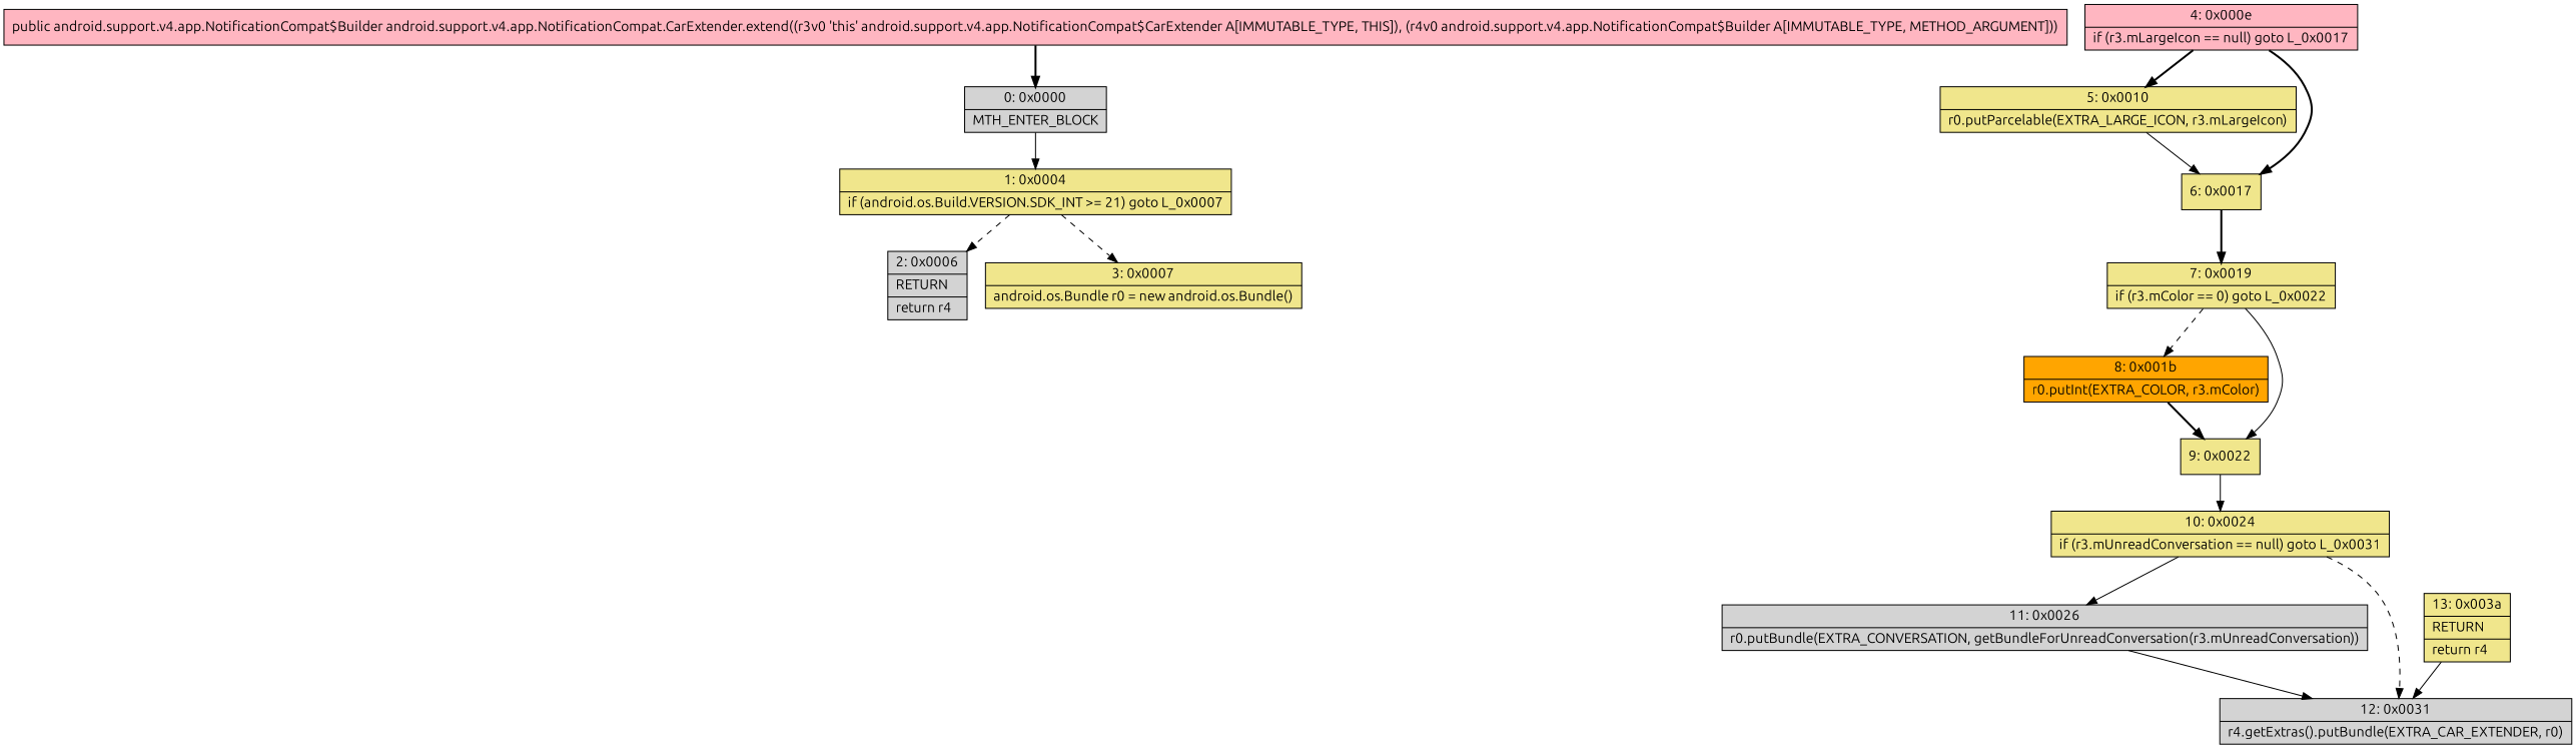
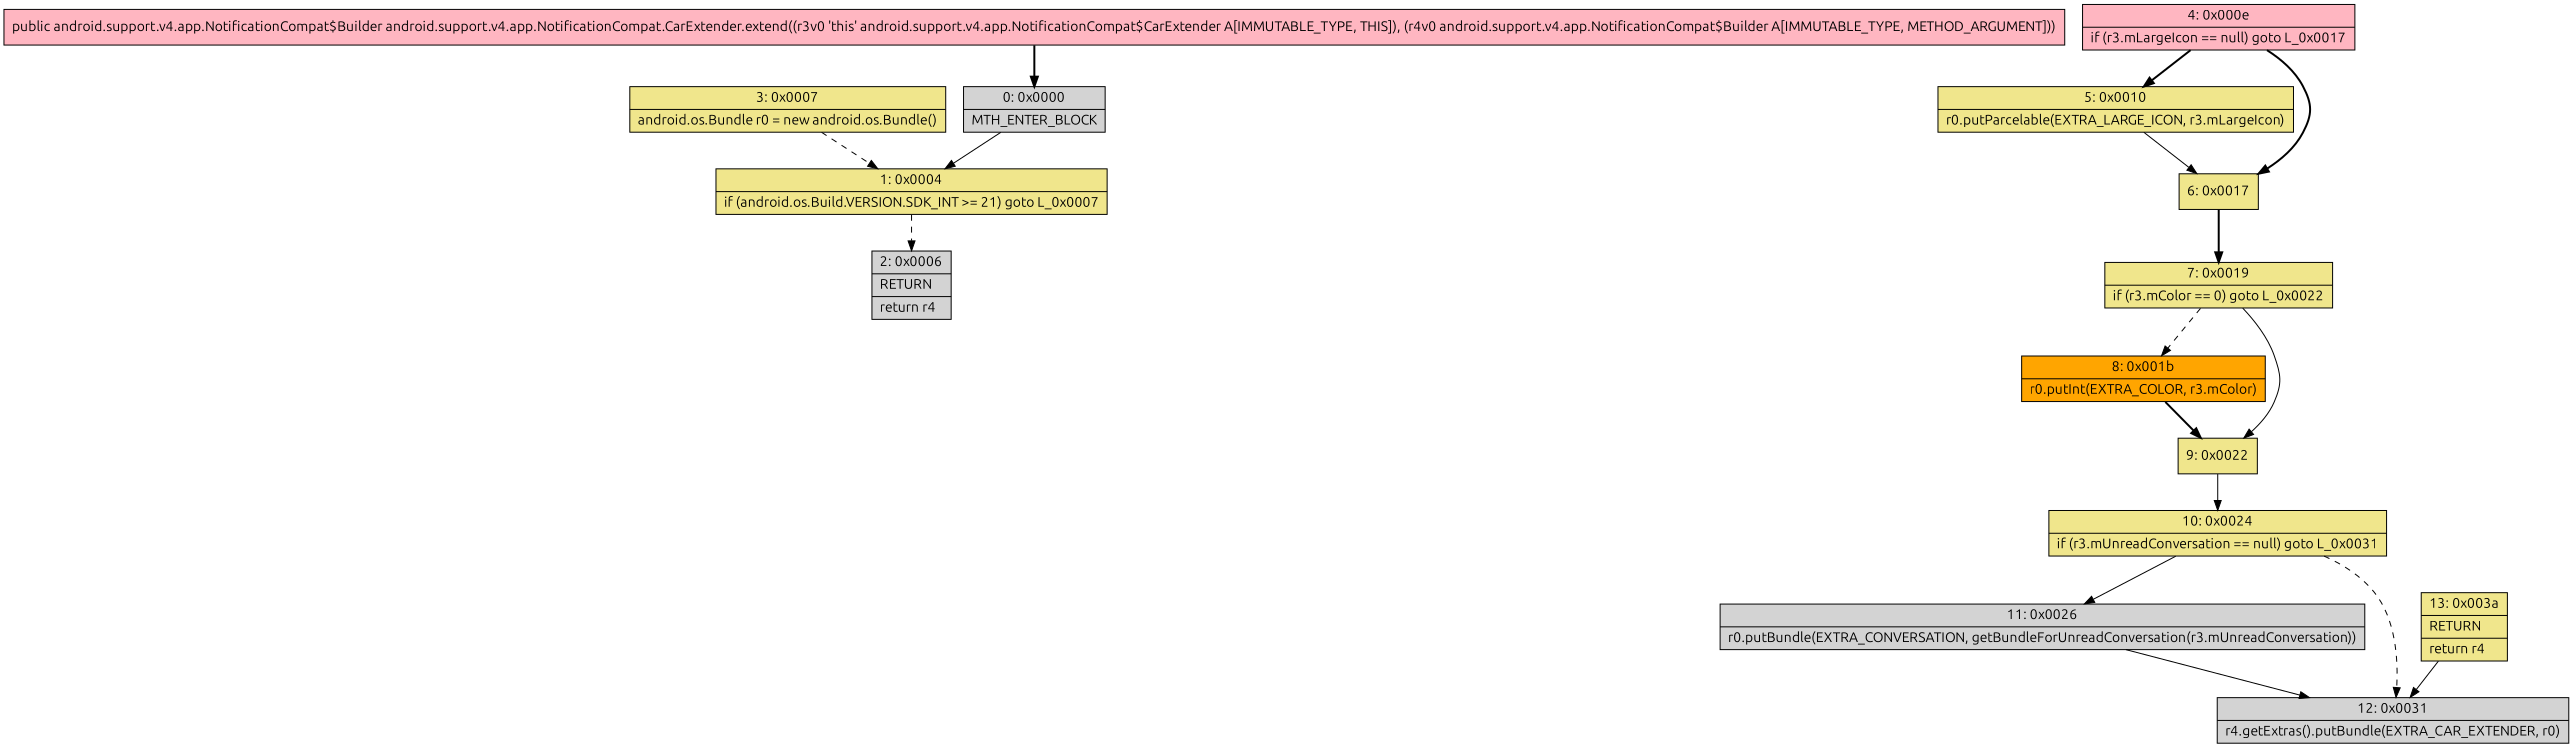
  digraph {
    fontname=Ubuntu
    node [fillcolor=khaki fontname=Ubuntu shape=record style=filled]
    edge [fontname=Ubuntu style=solid]
    n1 [fillcolor=lightgrey label="{0\:\ 0x0000|MTH_ENTER_BLOCK\l}"]
    n2 [label="{1\:\ 0x0004|if (android.os.Build.VERSION.SDK_INT \>= 21) goto L_0x0007\l}"]
    n3 [fillcolor=lightgrey label="{2\:\ 0x0006|RETURN\l|return r4\l}"]
    n4 [label="{3\:\ 0x0007|android.os.Bundle r0 = new android.os.Bundle()\l}"]
    n5 [fillcolor=lightpink label="{4\:\ 0x000e|if (r3.mLargeIcon == null) goto L_0x0017\l}"]
    n6 [label="{5\:\ 0x0010|r0.putParcelable(EXTRA_LARGE_ICON, r3.mLargeIcon)\l}"]
    n7 [label="{6\:\ 0x0017}"]
    n8 [label="{7\:\ 0x0019|if (r3.mColor == 0) goto L_0x0022\l}"]
    n9 [fillcolor=orange label="{8\:\ 0x001b|r0.putInt(EXTRA_COLOR, r3.mColor)\l}"]
    n10 [label="{9\:\ 0x0022}"]
    n11 [label="{10\:\ 0x0024|if (r3.mUnreadConversation == null) goto L_0x0031\l}"]
    n12 [fillcolor=lightgrey label="{11\:\ 0x0026|r0.putBundle(EXTRA_CONVERSATION, getBundleForUnreadConversation(r3.mUnreadConversation))\l}"]
    n13 [fillcolor=lightgrey label="{12\:\ 0x0031|r4.getExtras().putBundle(EXTRA_CAR_EXTENDER, r0)\l}"]
    n14 [label="{13\:\ 0x003a|RETURN\l|return r4\l}"]
    n15 [fillcolor=lightpink label="{public android.support.v4.app.NotificationCompat$Builder android.support.v4.app.NotificationCompat.CarExtender.extend((r3v0 'this' android.support.v4.app.NotificationCompat$CarExtender A[IMMUTABLE_TYPE, THIS]), (r4v0 android.support.v4.app.NotificationCompat$Builder A[IMMUTABLE_TYPE, METHOD_ARGUMENT])) }"]
    n1 -> n2
    n2 -> n3 [style=dashed]
-   n2 -> n4 [style=dashed]
+   n4 -> n2 [style=dashed]
    n5 -> n6 [style=bold]
    n5 -> n7 [style=bold]
    n6 -> n7
    n7 -> n8 [style=bold]
    n8 -> n9 [style=dashed]
    n8 -> n10
    n9 -> n10 [style=bold]
    n10 -> n11
    n11 -> n12
    n11 -> n13 [style=dashed]
    n12 -> n13
    n14 -> n13
    n15 -> n1 [style=bold]
  }
